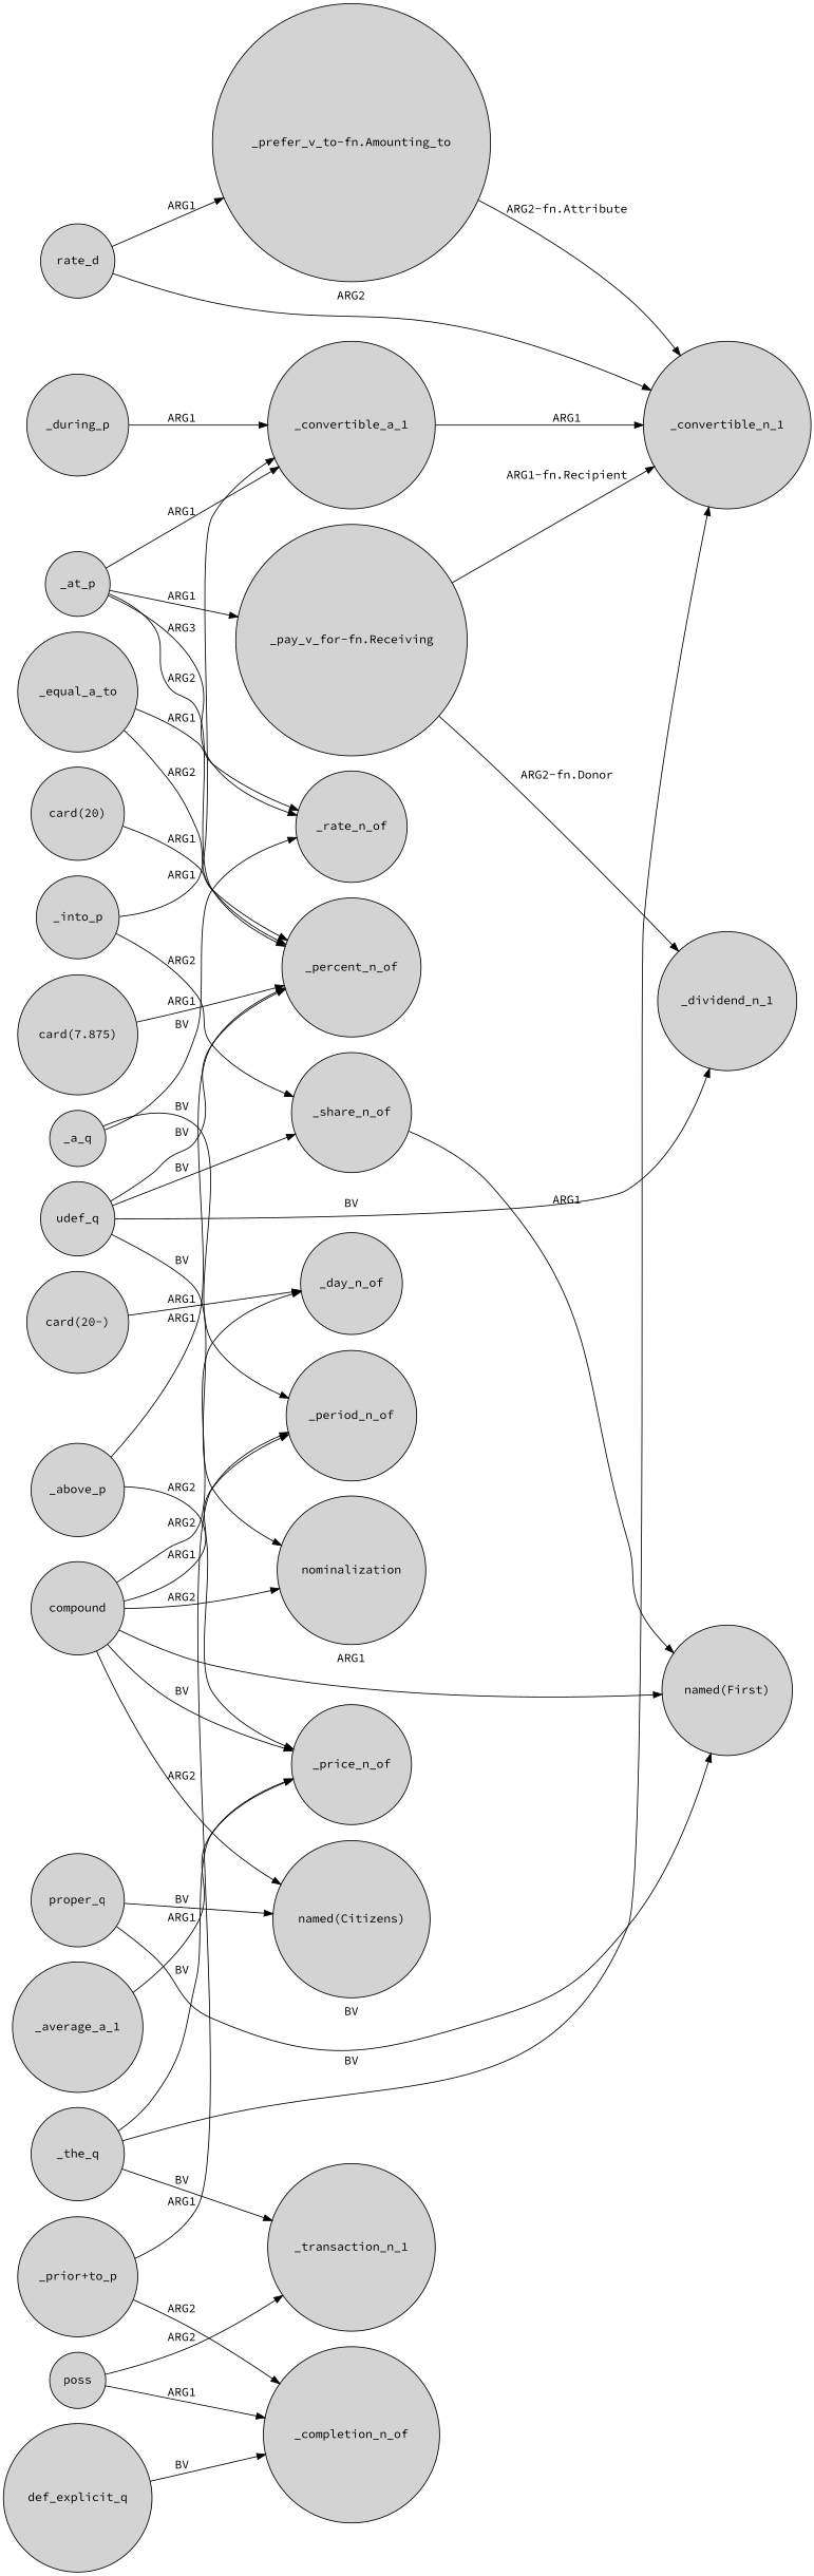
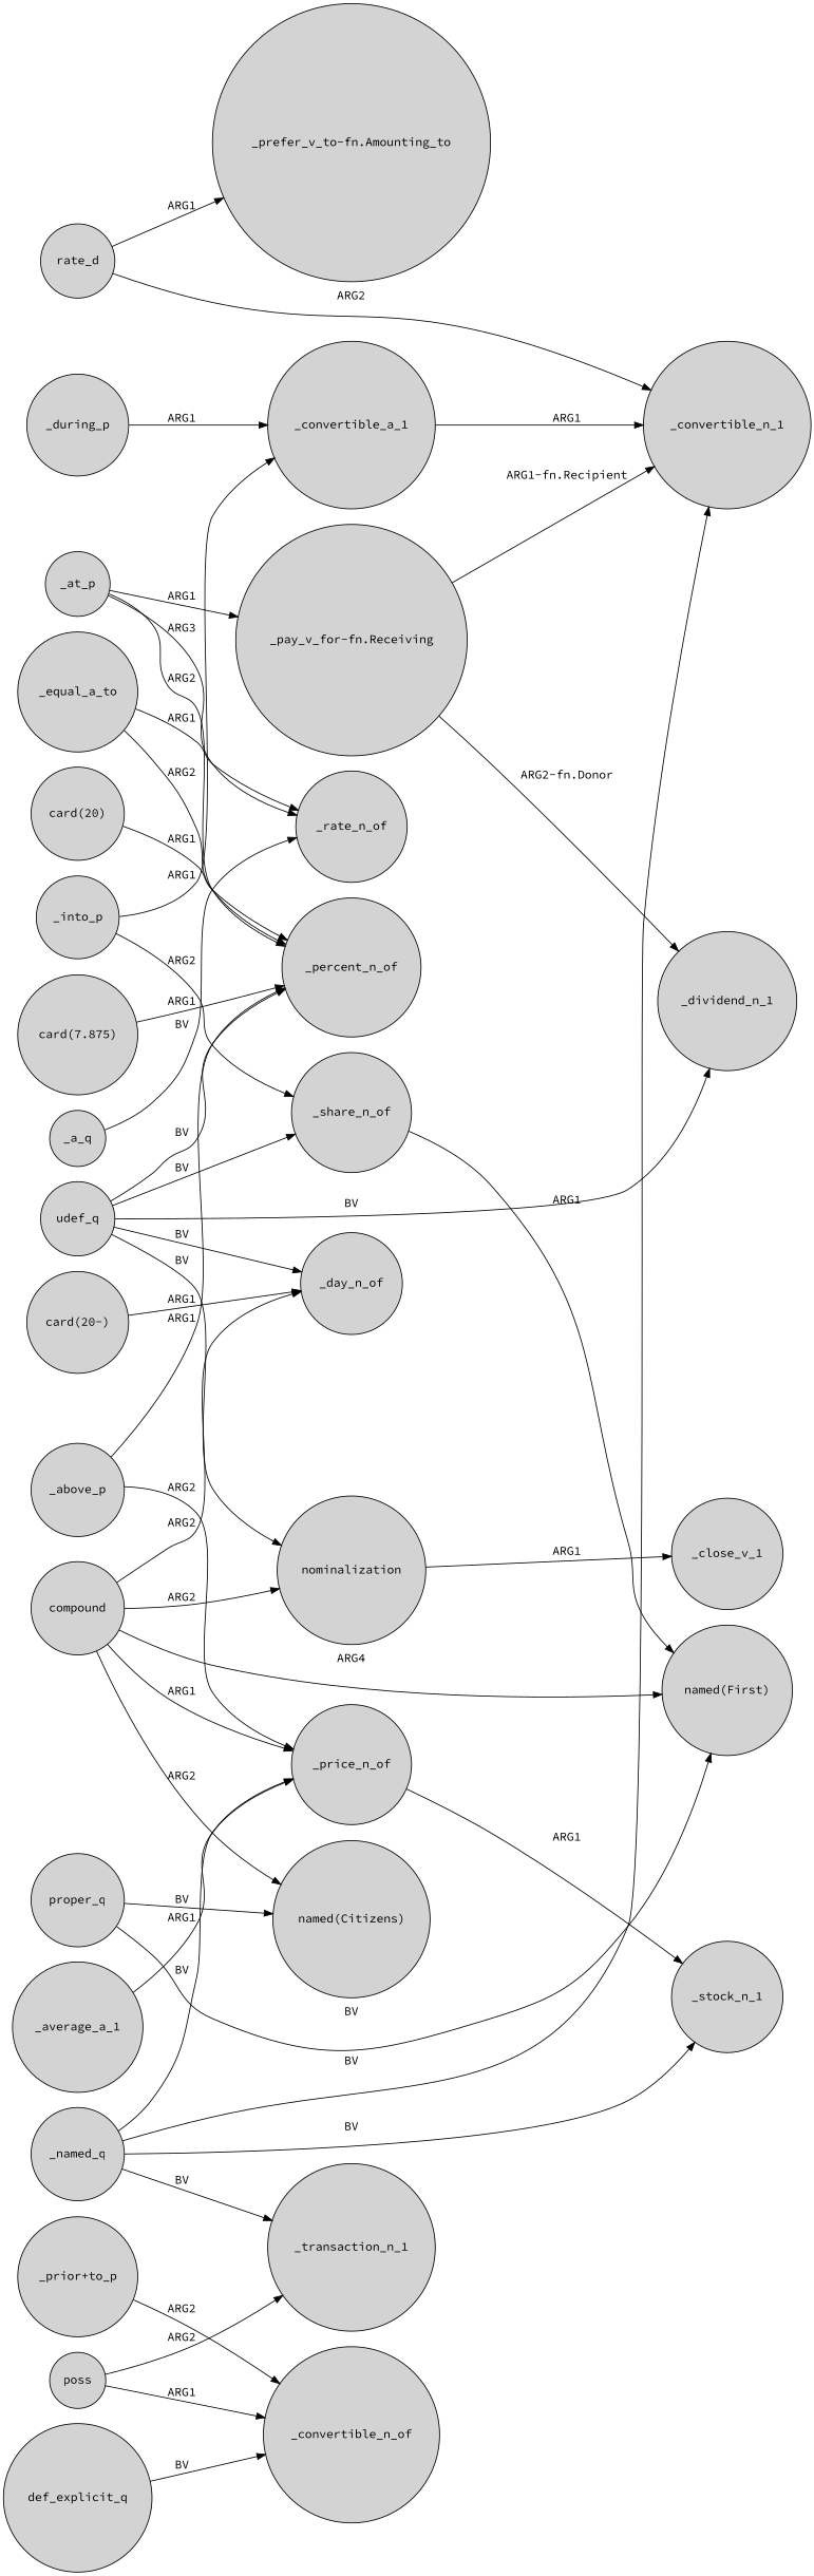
  digraph {
    fontname="Source Code Pro"
    rankdir=LR
    node [fontname="Source Code Pro" shape=circle style=filled]
    edge [fontname="Source Code Pro"]
    udef_q
    _dividend_n_1
    _percent_n_of
    _day_n_of
    nominalization
    _share_n_of
+   _close_v_1
    "named(First)"
    _at_p
    _convertible_a_1
    "_pay_v_for-fn.Receiving"
    _rate_n_of
    _convertible_n_1
    compound
-   _period_n_of
    _price_n_of
    "named(Citizens)"
+   _stock_n_1
    "card(20)"
    "card(7.875)"
    _during_p
    _average_a_1
    def_explicit_q
-   _completion_n_of
+   _completion_n_of [label=_convertible_n_of]
    proper_q
    poss
    _transaction_n_1
    "_prefer_v_to-fn.Amounting_to"
    n29 [label=rate_d]
-   _the_q
+   _the_q [label=_named_q]
    "card(20-)"
    _a_q
    _into_p
    "_prior+to_p"
    _equal_a_to
    _above_p
    udef_q -> _dividend_n_1 [label=BV]
    udef_q -> _percent_n_of [label=BV]
+   udef_q -> _day_n_of [label=BV]
    udef_q -> nominalization [label=BV]
    udef_q -> _share_n_of [label=BV]
+   nominalization -> _close_v_1 [label=ARG1]
    _share_n_of -> "named(First)" [label=ARG1]
    _at_p -> _percent_n_of [label=ARG2]
-   _at_p -> _convertible_a_1 [label=ARG1]
    _at_p -> "_pay_v_for-fn.Receiving" [label=ARG1]
    _at_p -> _rate_n_of [label=ARG3]
    _convertible_a_1 -> _convertible_n_1 [label=ARG1]
    "_pay_v_for-fn.Receiving" -> _dividend_n_1 [label="ARG2-fn.Donor"]
    "_pay_v_for-fn.Receiving" -> _convertible_n_1 [label="ARG1-fn.Recipient"]
    compound -> _day_n_of [label=ARG2]
    compound -> nominalization [label=ARG2]
-   compound -> "named(First)" [label=ARG1]
-   compound -> _period_n_of [label=ARG1]
-   compound -> _price_n_of [label=BV]
+   compound -> "named(First)" [label=ARG4]
+   compound -> _price_n_of [label=ARG1]
    compound -> "named(Citizens)" [label=ARG2]
+   _price_n_of -> _stock_n_1 [label=ARG1]
    "card(20)" -> _percent_n_of [label=ARG1]
    "card(7.875)" -> _percent_n_of [label=ARG1]
    _during_p -> _convertible_a_1 [label=ARG1]
    _average_a_1 -> _price_n_of [label=ARG1]
    def_explicit_q -> _completion_n_of [label=BV]
    proper_q -> "named(First)" [label=BV]
    proper_q -> "named(Citizens)" [label=BV]
    poss -> _completion_n_of [label=ARG1]
    poss -> _transaction_n_1 [label=ARG2]
-   "_prefer_v_to-fn.Amounting_to" -> _convertible_n_1 [label="ARG2-fn.Attribute"]
    n29 -> _convertible_n_1 [label=ARG2]
    n29 -> "_prefer_v_to-fn.Amounting_to" [label=ARG1]
    _the_q -> _convertible_n_1 [label=BV]
    _the_q -> _price_n_of [label=BV]
+   _the_q -> _stock_n_1 [label=BV]
    _the_q -> _transaction_n_1 [label=BV]
    "card(20-)" -> _day_n_of [label=ARG1]
    _a_q -> _rate_n_of [label=BV]
-   _a_q -> _period_n_of [label=BV]
    _into_p -> _share_n_of [label=ARG2]
    _into_p -> _convertible_a_1 [label=ARG1]
-   "_prior+to_p" -> _period_n_of [label=ARG1]
    "_prior+to_p" -> _completion_n_of [label=ARG2]
    _equal_a_to -> _percent_n_of [label=ARG2]
    _equal_a_to -> _rate_n_of [label=ARG1]
    _above_p -> _percent_n_of [label=ARG1]
    _above_p -> _price_n_of [label=ARG2]
  }
